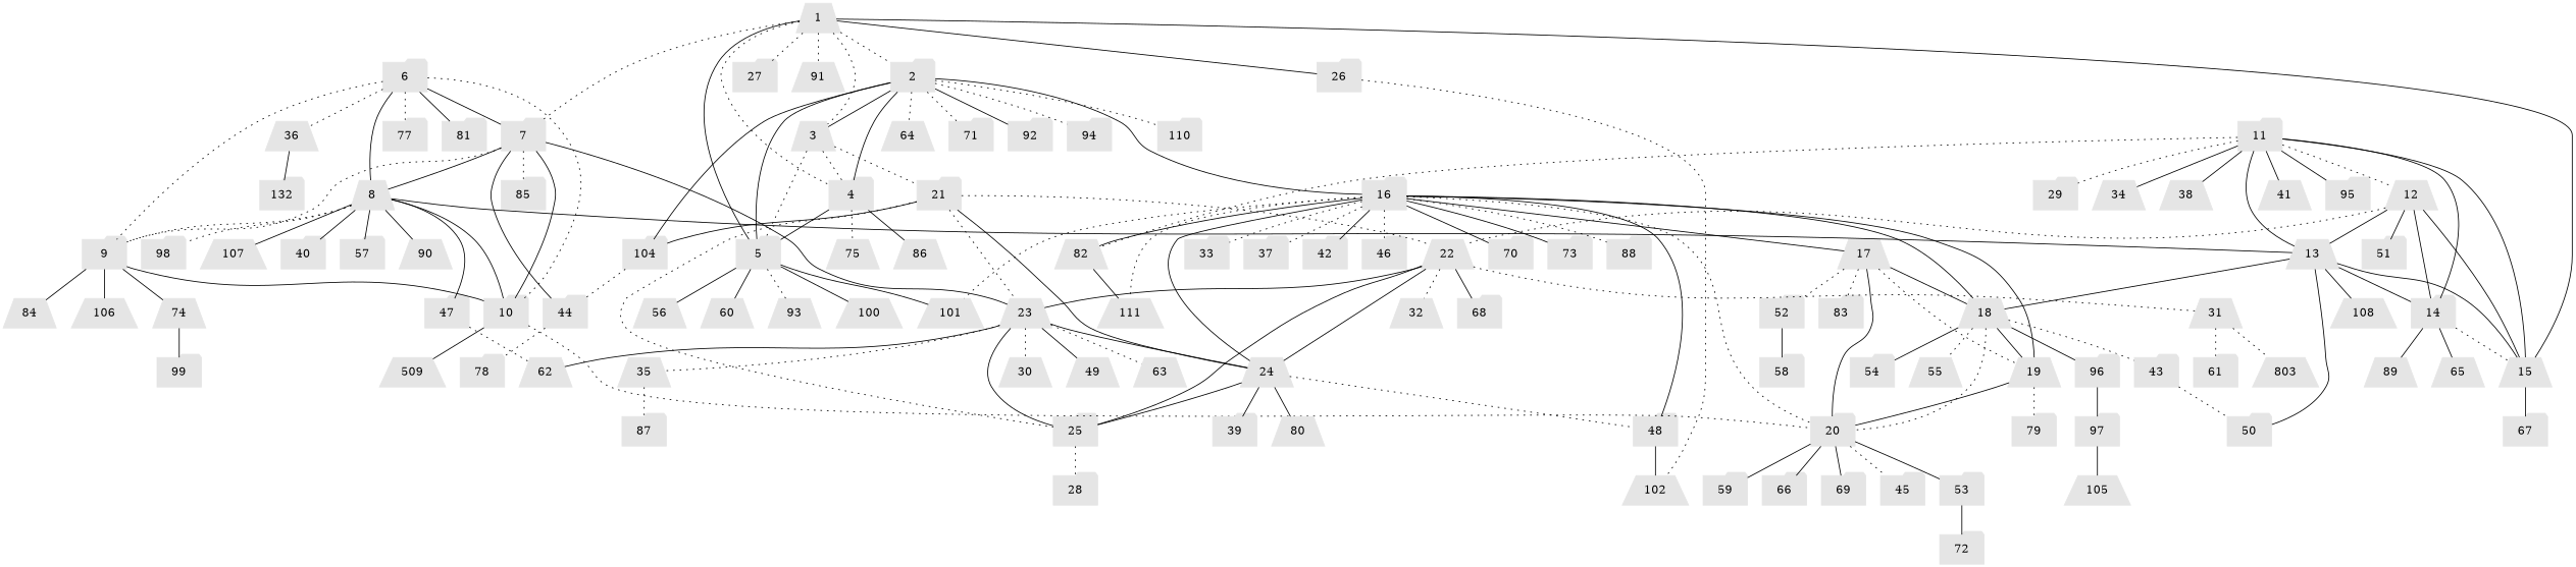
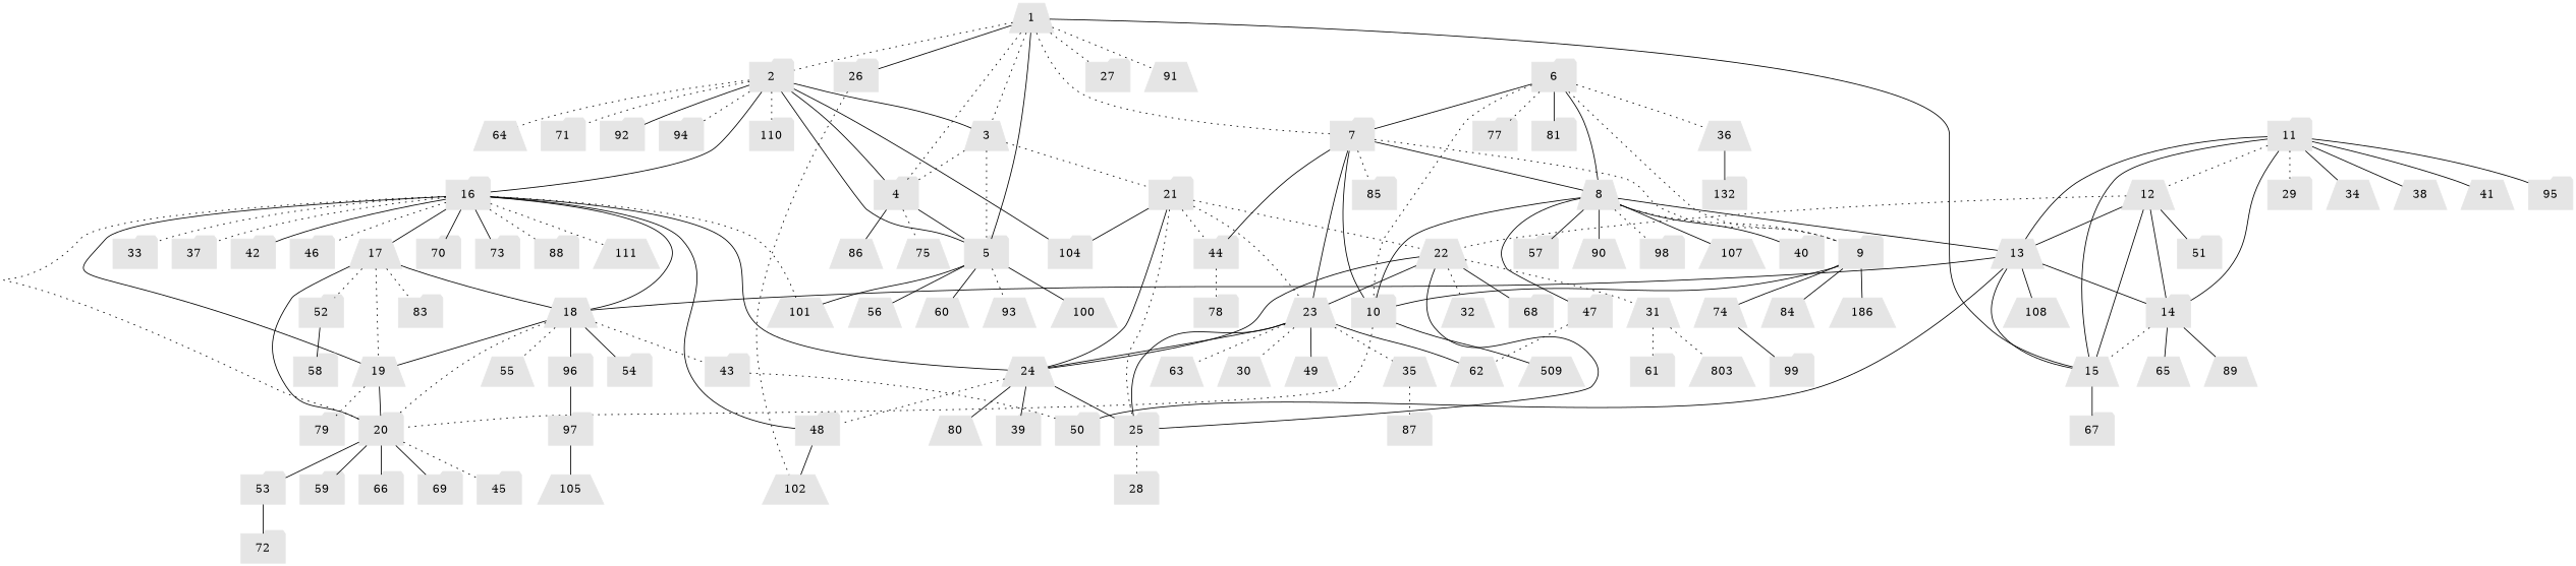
  graph {
    node [color=gray90 shape=folder style=filled]
    edge [style=solid]
    1 [shape=trapezium]
    2
    3 [shape=trapezium]
    4
    5
    7
    15 [shape=trapezium]
    26
    27
    91 [shape=trapezium]
    16
    64 [shape=trapezium]
    71
    92
    94
    104
    110
    21
    75 [shape=trapezium]
    86 [shape=trapezium]
    56 [shape=trapezium]
    60 [shape=trapezium]
    93 [shape=trapezium]
    100 [shape=trapezium]
    101 [shape=trapezium]
    8 [shape=trapezium]
    9
    10
    23 [shape=trapezium]
    44
    85
    67
    102 [shape=trapezium]
    89 [shape=trapezium]
    20
-   82 [shape=trapezium]
    18 [shape=trapezium]
    17 [shape=trapezium]
    19 [shape=trapezium]
    24 [shape=trapezium]
    33
    37
    42
    46
    48
    70
    73
    88
    111 [shape=trapezium]
    22 [shape=trapezium]
    25
    6
    36 [shape=trapezium]
    77
    81
    13 [shape=trapezium]
    40
    47
    57
    90 [shape=trapezium]
    98
    107 [shape=trapezium]
    74 [shape=trapezium]
    84 [shape=trapezium]
-   106 [shape=trapezium]
+   106 [shape=trapezium label=186]
    n66 [label=509 shape=trapezium]
    n67 [label=132]
    30 [shape=trapezium]
    35 [shape=trapezium]
    49 [shape=trapezium]
    62 [shape=trapezium]
    63 [shape=trapezium]
    78
    14
    50
    108 [shape=trapezium]
    99
    45
    53
    59
    66
    69
    11
    12 [shape=trapezium]
    29
    34 [shape=trapezium]
    38 [shape=trapezium]
    41 [shape=trapezium]
    95
    51
    65 [shape=trapezium]
    31 [shape=trapezium]
    32 [shape=trapezium]
    68
    43
    54
    55 [shape=trapezium]
    96
    52
    83
    79
    39
    80 [shape=trapezium]
    58
    97
    72
    28
    61
    n109 [label=803 shape=trapezium]
    87
    105 [shape=trapezium]
    1 -- 2 [style=dotted]
    1 -- 3 [style=dotted]
    1 -- 4 [style=dotted]
    1 -- 5
    1 -- 7 [style=dotted]
    1 -- 15
    1 -- 26
    1 -- 27 [style=dotted]
    1 -- 91 [style=dotted]
    2 -- 3
    2 -- 4
    2 -- 5
    2 -- 16
    2 -- 64 [style=dotted]
    2 -- 71 [style=dotted]
    2 -- 92
    2 -- 94 [style=dotted]
    2 -- 104
    2 -- 110 [style=dotted]
    3 -- 4 [style=dotted]
    3 -- 5 [style=dotted]
    3 -- 21 [style=dotted]
    4 -- 5
    4 -- 75 [style=dotted]
    4 -- 86
    5 -- 56
    5 -- 60
    5 -- 93 [style=dotted]
    5 -- 100
    5 -- 101
    7 -- 8
    7 -- 9 [style=dotted]
    7 -- 10
    7 -- 23
    7 -- 44
    7 -- 85 [style=dotted]
    15 -- 67
    26 -- 102 [style=dotted]
    16 -- 101 [style=dotted]
    16 -- 20 [style=dotted]
-   16 -- 82
    16 -- 18
    16 -- 17
    16 -- 19
    16 -- 24
    16 -- 33 [style=dotted]
    16 -- 37 [style=dotted]
    16 -- 42
    16 -- 46 [style=dotted]
    16 -- 48
    16 -- 70
    16 -- 73
    16 -- 88 [style=dotted]
    16 -- 111 [style=dotted]
    21 -- 104
    21 -- 23 [style=dotted]
-   104 -- 44 [style=dotted]
+   21 -- 44 [style=dotted]
    21 -- 24
    21 -- 22 [style=dotted]
    21 -- 25 [style=dotted]
    8 -- 9 [style=dotted]
    8 -- 10
    8 -- 13
    8 -- 40
    8 -- 47
    8 -- 57
    8 -- 90
    8 -- 98 [style=dotted]
    8 -- 107
    9 -- 10
    9 -- 74
    9 -- 84
    9 -- 106
    10 -- 20 [style=dotted]
    10 -- n66
    23 -- 24
    23 -- 25
    23 -- 30 [style=dotted]
    23 -- 35 [style=dotted]
    23 -- 49
    23 -- 62
    23 -- 63 [style=dotted]
    44 -- 78 [style=dotted]
    20 -- 45 [style=dotted]
    20 -- 53
    20 -- 59
    20 -- 66
    20 -- 69
-   82 -- 111
    18 -- 20 [style=dotted]
    18 -- 19
    18 -- 43 [style=dotted]
    18 -- 54
    18 -- 55 [style=dotted]
    18 -- 96
    17 -- 20
    17 -- 18
    17 -- 19 [style=dotted]
    17 -- 52 [style=dotted]
    17 -- 83 [style=dotted]
    19 -- 20
    19 -- 79 [style=dotted]
    24 -- 48 [style=dotted]
    24 -- 25
    24 -- 39
    24 -- 80
    48 -- 102
    22 -- 23
    22 -- 24
    22 -- 25
    22 -- 31 [style=dotted]
    22 -- 32 [style=dotted]
    22 -- 68
    25 -- 28 [style=dotted]
    6 -- 7
    6 -- 8
    6 -- 9 [style=dotted]
    6 -- 10 [style=dotted]
    6 -- 36 [style=dotted]
    6 -- 77 [style=dotted]
    6 -- 81
    36 -- n67
    13 -- 15
    13 -- 18
    13 -- 14
    13 -- 50
    13 -- 108
    47 -- 62 [style=dotted]
    74 -- 99
    35 -- 87 [style=dotted]
    14 -- 15 [style=dotted]
    14 -- 89
    14 -- 65
    53 -- 72
    11 -- 15
-   11 -- 82 [style=dotted]
    11 -- 13
    11 -- 14
    11 -- 12 [style=dotted]
    11 -- 29 [style=dotted]
    11 -- 34
    11 -- 38
    11 -- 41
    11 -- 95
    12 -- 15
    12 -- 22 [style=dotted]
    12 -- 13
    12 -- 14
    12 -- 51
    31 -- 61 [style=dotted]
    31 -- n109 [style=dotted]
    43 -- 50 [style=dotted]
    96 -- 97
    52 -- 58
    97 -- 105
  }
